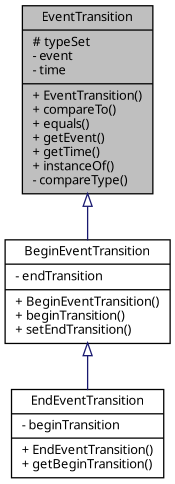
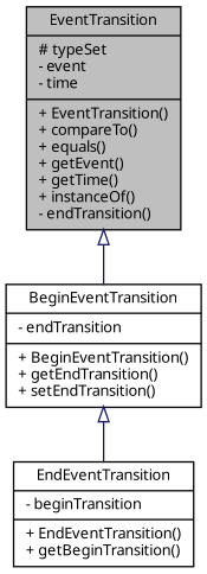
  digraph {
    node [color=black fillcolor=white fontname="FreeSans.ttf" fontsize=10 shape=record style=filled]
    edge [arrowtail=empty color=midnightblue dir=back fontname="FreeSans.ttf" fontsize=10 labelfontname="FreeSans.ttf" labelfontsize=10 style=solid]
-   n1 [fillcolor=grey75 fontcolor=black height=0.2 label="{EventTransition\n|# typeSet\l- event\l- time\l|+ EventTransition()\l+ compareTo()\l+ equals()\l+ getEvent()\l+ getTime()\l+ instanceOf()\l- compareType()\l}" width=0.4]
-   n2 [height=0.2 label="{BeginEventTransition\n|- endTransition\l|+ BeginEventTransition()\l+ beginTransition()\l+ setEndTransition()\l}" width=0.4]
+   n1 [fillcolor=grey75 fontcolor=black height=0.2 label="{EventTransition\n|# typeSet\l- event\l- time\l|+ EventTransition()\l+ compareTo()\l+ equals()\l+ getEvent()\l+ getTime()\l+ instanceOf()\l- endTransition()\l}" width=0.4]
+   n2 [height=0.2 label="{BeginEventTransition\n|- endTransition\l|+ BeginEventTransition()\l+ getEndTransition()\l+ setEndTransition()\l}" width=0.4]
    n3 [height=0.2 label="{EndEventTransition\n|- beginTransition\l|+ EndEventTransition()\l+ getBeginTransition()\l}" width=0.4]
    n1 -> n2
    n2 -> n3
  }
